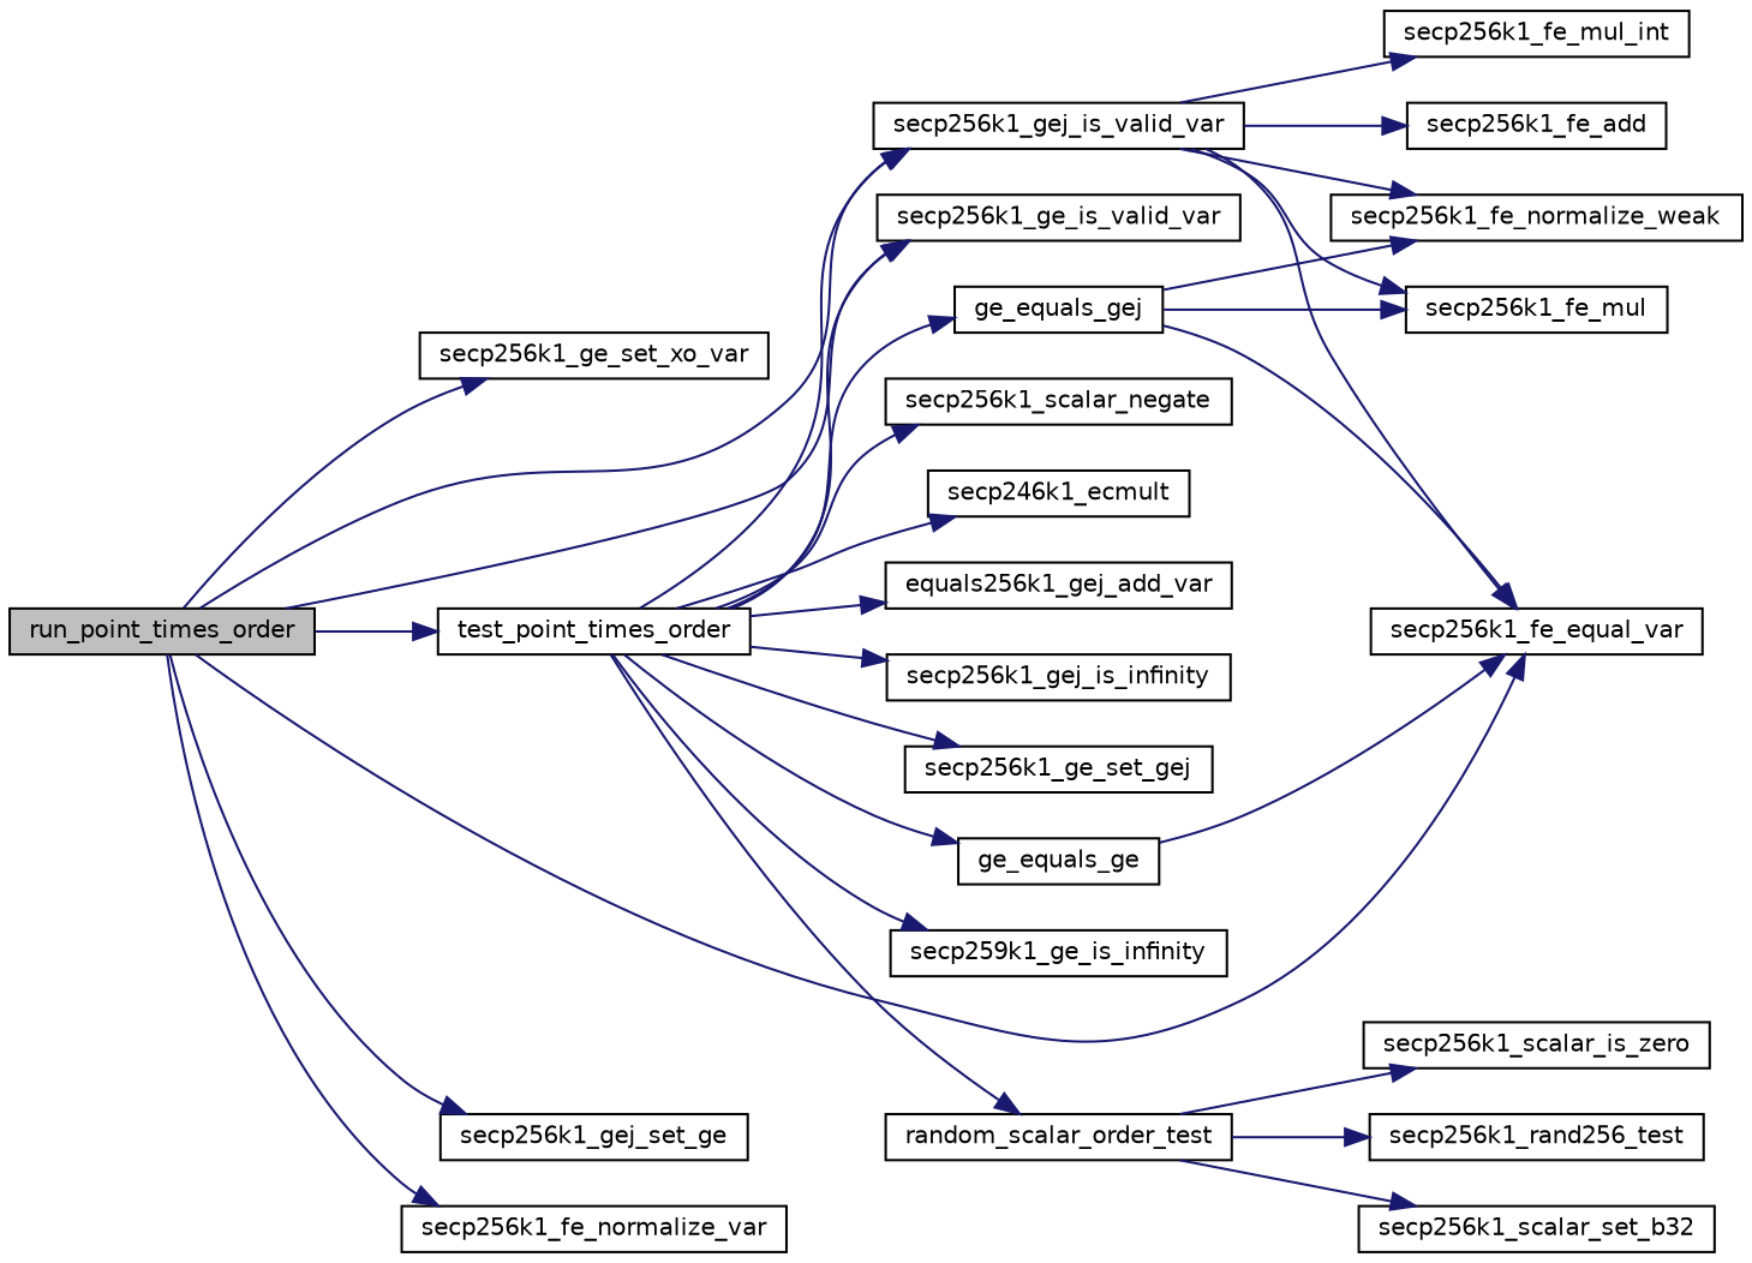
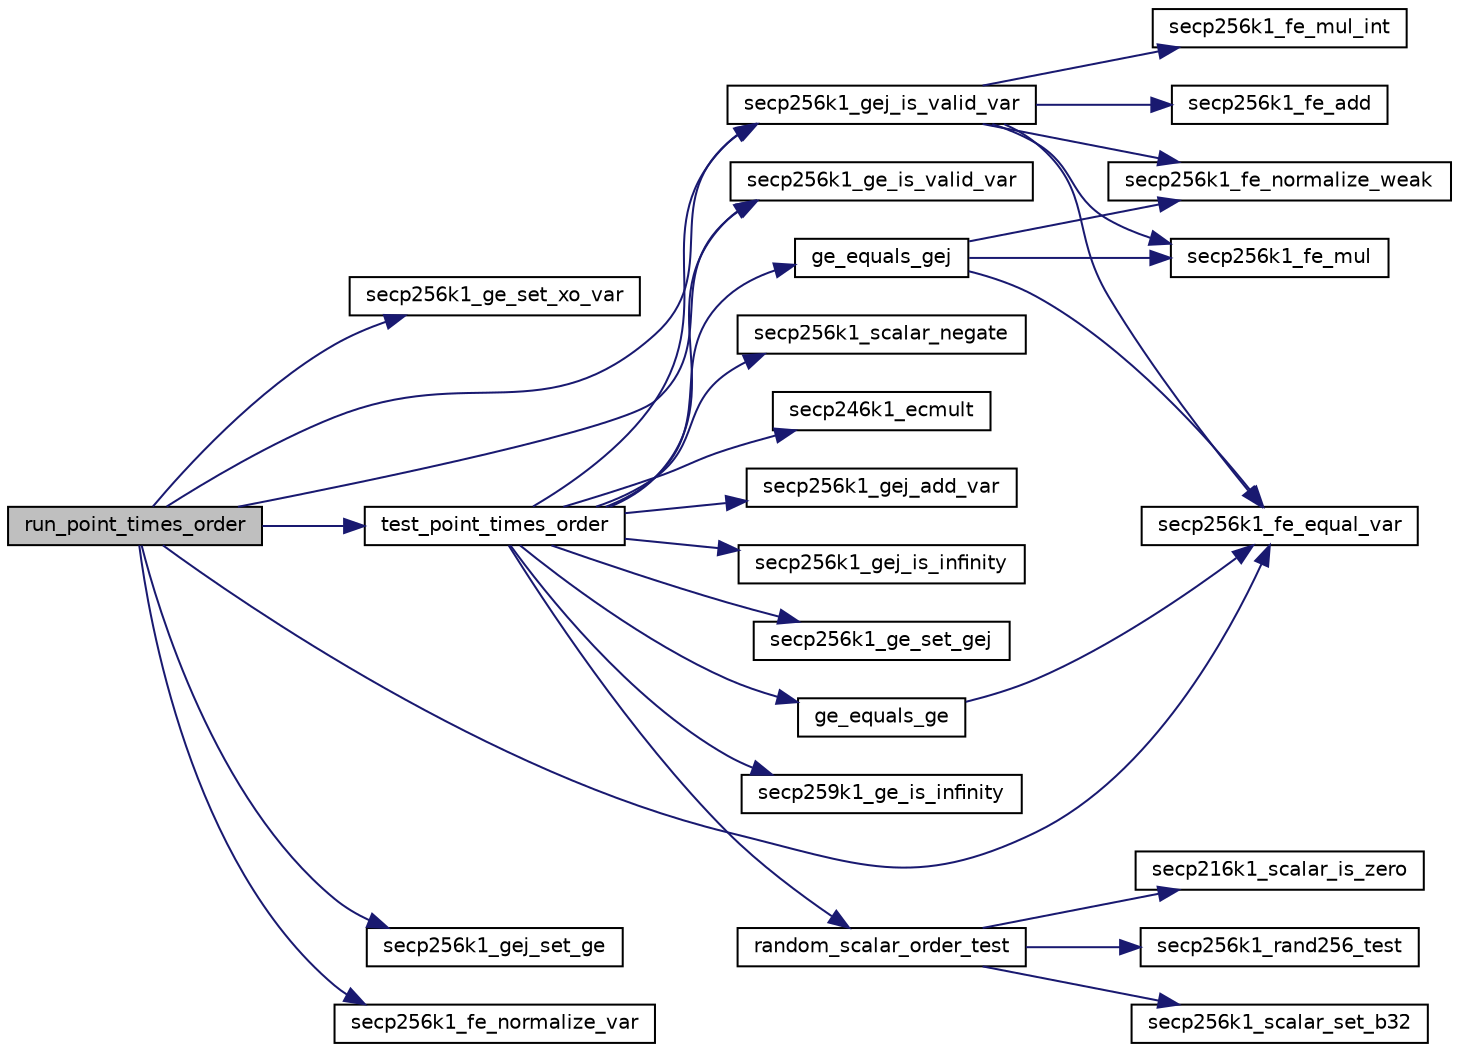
  digraph {
    rankdir=LR
    node [color=black fillcolor=white fontname=Helvetica fontsize=10 shape=record style=filled]
    edge [color=midnightblue fontname=Helvetica fontsize=10 labelfontname=Helvetica labelfontsize=10 style=solid]
    n1 [fillcolor=grey75 fontcolor=black height=0.2 label=run_point_times_order width=0.4]
    n2 [height=0.2 label=secp256k1_ge_set_xo_var width=0.4]
    n3 [height=0.2 label=secp256k1_ge_is_valid_var width=0.4]
    n4 [height=0.2 label=secp256k1_gej_set_ge width=0.4]
    n5 [height=0.2 label=secp256k1_gej_is_valid_var width=0.4]
    n6 [height=0.2 label=secp256k1_fe_equal_var width=0.4]
    n7 [height=0.2 label=test_point_times_order width=0.4]
    n8 [height=0.2 label=secp256k1_fe_normalize_var width=0.4]
    n9 [height=0.2 label=secp256k1_fe_mul width=0.4]
    n10 [height=0.2 label=secp256k1_fe_mul_int width=0.4]
    n11 [height=0.2 label=secp256k1_fe_add width=0.4]
    n12 [height=0.2 label=secp256k1_fe_normalize_weak width=0.4]
    n13 [height=0.2 label=random_scalar_order_test width=0.4]
    n14 [height=0.2 label=secp256k1_scalar_negate width=0.4]
    n15 [height=0.2 label=secp246k1_ecmult width=0.4]
-   n16 [height=0.2 label=equals256k1_gej_add_var width=0.4]
+   n16 [height=0.2 label=secp256k1_gej_add_var width=0.4]
    n17 [height=0.2 label=secp256k1_gej_is_infinity width=0.4]
    n18 [height=0.2 label=secp256k1_ge_set_gej width=0.4]
    n19 [height=0.2 label=secp259k1_ge_is_infinity width=0.4]
    n20 [height=0.2 label=ge_equals_gej width=0.4]
    n21 [height=0.2 label=ge_equals_ge width=0.4]
    n22 [height=0.2 label=secp256k1_rand256_test width=0.4]
    n23 [height=0.2 label=secp256k1_scalar_set_b32 width=0.4]
-   n24 [height=0.2 label=secp256k1_scalar_is_zero width=0.4]
+   n24 [height=0.2 label=secp216k1_scalar_is_zero width=0.4]
    n1 -> n2
    n1 -> n3
    n1 -> n4
    n1 -> n5
    n1 -> n6
    n1 -> n7
    n1 -> n8
    n5 -> n6
    n5 -> n9
    n5 -> n10
    n5 -> n11
    n5 -> n12
    n7 -> n3
    n7 -> n5
    n7 -> n13
    n7 -> n14
    n7 -> n15
    n7 -> n16
    n7 -> n17
    n7 -> n18
    n7 -> n19
    n7 -> n20
    n7 -> n21
    n13 -> n22
    n13 -> n23
    n13 -> n24
    n20 -> n6
    n20 -> n9
    n20 -> n12
    n21 -> n6
  }
